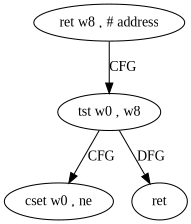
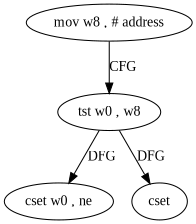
  digraph {
    fontname="Liberation Serif"
    node [fontname="Liberation Serif"]
    edge [fontname="Liberation Serif"]
-   n1 [label="ret w8 , # address"]
+   n1 [label="mov w8 , # address"]
    n2 [label="tst w0 , w8"]
    n3 [label="cset w0 , ne"]
-   n4 [label=ret]
+   n4 [label=cset]
    n1 -> n2 [label=CFG]
-   n2 -> n3 [label=CFG]
+   n2 -> n3 [label=DFG]
    n2 -> n4 [label=DFG]
  }
